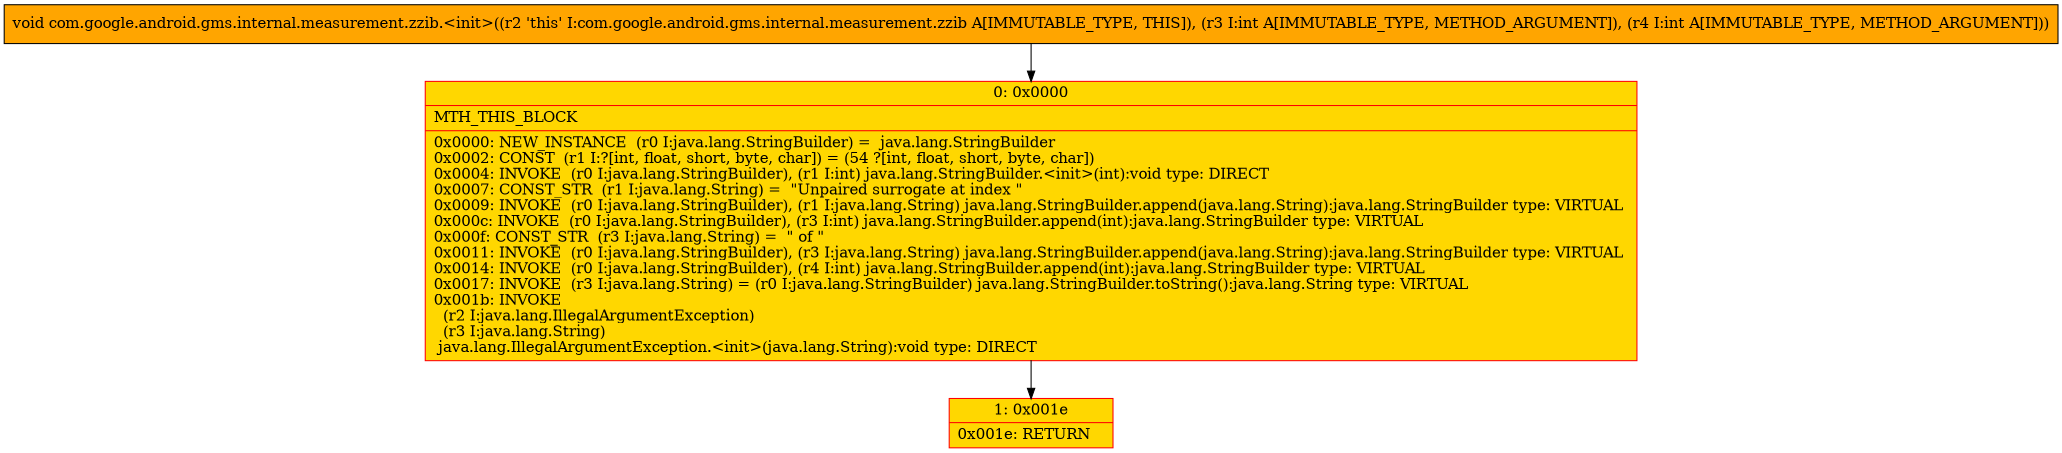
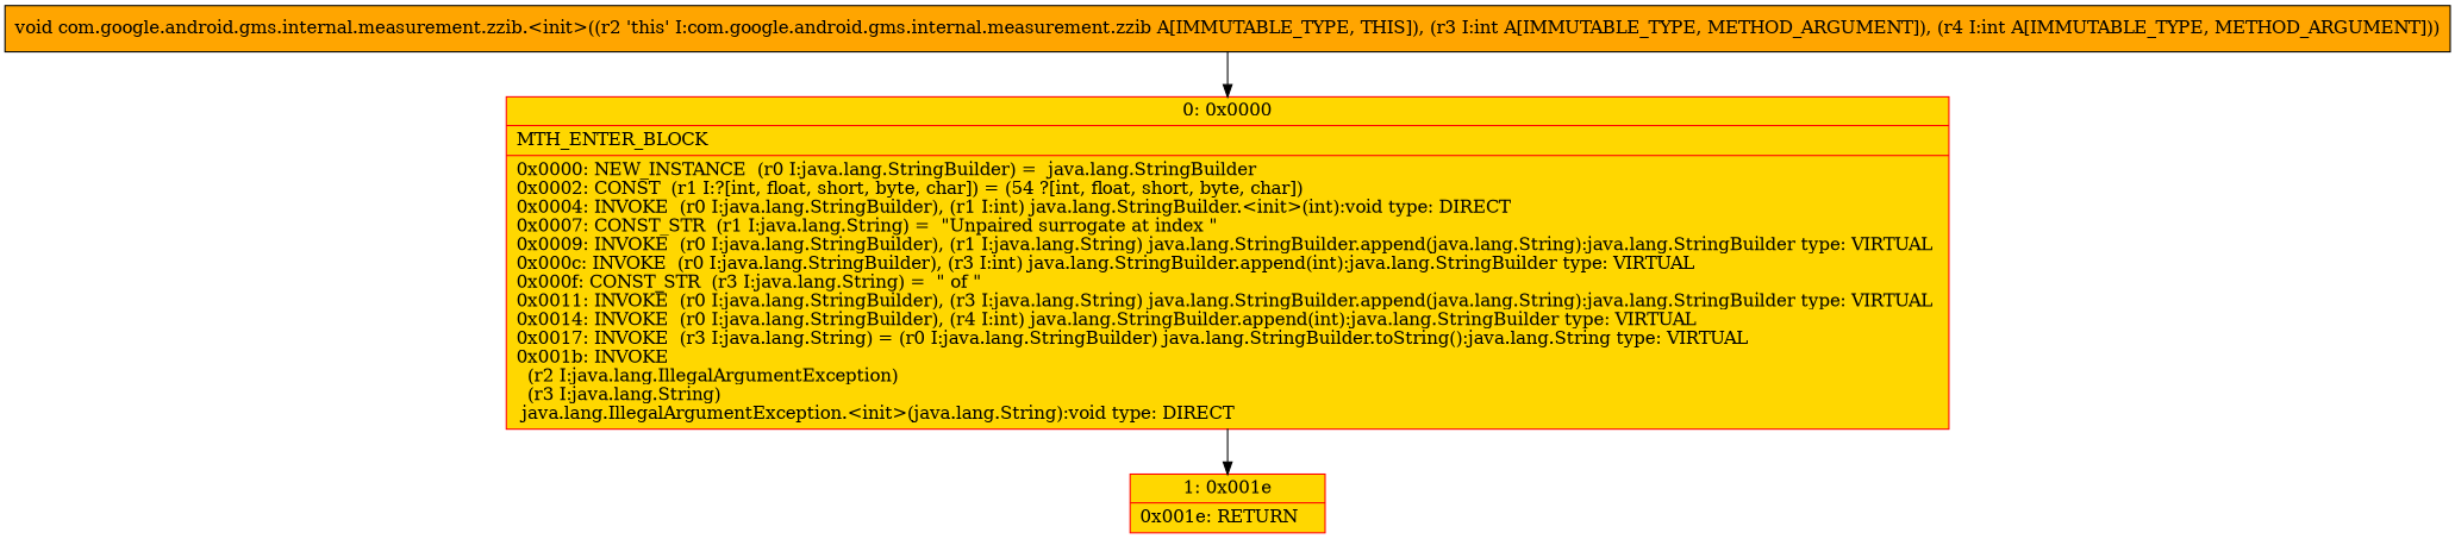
  digraph {
    node [shape=record style=filled fillcolor=gold color=red]
    edge [arrowhead=normal]
-   n1 [label="{0\:\ 0x0000|MTH_THIS_BLOCK\l|0x0000: NEW_INSTANCE  (r0 I:java.lang.StringBuilder) =  java.lang.StringBuilder \l0x0002: CONST  (r1 I:?[int, float, short, byte, char]) = (54 ?[int, float, short, byte, char]) \l0x0004: INVOKE  (r0 I:java.lang.StringBuilder), (r1 I:int) java.lang.StringBuilder.\<init\>(int):void type: DIRECT \l0x0007: CONST_STR  (r1 I:java.lang.String) =  \"Unpaired surrogate at index \" \l0x0009: INVOKE  (r0 I:java.lang.StringBuilder), (r1 I:java.lang.String) java.lang.StringBuilder.append(java.lang.String):java.lang.StringBuilder type: VIRTUAL \l0x000c: INVOKE  (r0 I:java.lang.StringBuilder), (r3 I:int) java.lang.StringBuilder.append(int):java.lang.StringBuilder type: VIRTUAL \l0x000f: CONST_STR  (r3 I:java.lang.String) =  \" of \" \l0x0011: INVOKE  (r0 I:java.lang.StringBuilder), (r3 I:java.lang.String) java.lang.StringBuilder.append(java.lang.String):java.lang.StringBuilder type: VIRTUAL \l0x0014: INVOKE  (r0 I:java.lang.StringBuilder), (r4 I:int) java.lang.StringBuilder.append(int):java.lang.StringBuilder type: VIRTUAL \l0x0017: INVOKE  (r3 I:java.lang.String) = (r0 I:java.lang.StringBuilder) java.lang.StringBuilder.toString():java.lang.String type: VIRTUAL \l0x001b: INVOKE  \l  (r2 I:java.lang.IllegalArgumentException)\l  (r3 I:java.lang.String)\l java.lang.IllegalArgumentException.\<init\>(java.lang.String):void type: DIRECT \l}"]
+   n1 [label="{0\:\ 0x0000|MTH_ENTER_BLOCK\l|0x0000: NEW_INSTANCE  (r0 I:java.lang.StringBuilder) =  java.lang.StringBuilder \l0x0002: CONST  (r1 I:?[int, float, short, byte, char]) = (54 ?[int, float, short, byte, char]) \l0x0004: INVOKE  (r0 I:java.lang.StringBuilder), (r1 I:int) java.lang.StringBuilder.\<init\>(int):void type: DIRECT \l0x0007: CONST_STR  (r1 I:java.lang.String) =  \"Unpaired surrogate at index \" \l0x0009: INVOKE  (r0 I:java.lang.StringBuilder), (r1 I:java.lang.String) java.lang.StringBuilder.append(java.lang.String):java.lang.StringBuilder type: VIRTUAL \l0x000c: INVOKE  (r0 I:java.lang.StringBuilder), (r3 I:int) java.lang.StringBuilder.append(int):java.lang.StringBuilder type: VIRTUAL \l0x000f: CONST_STR  (r3 I:java.lang.String) =  \" of \" \l0x0011: INVOKE  (r0 I:java.lang.StringBuilder), (r3 I:java.lang.String) java.lang.StringBuilder.append(java.lang.String):java.lang.StringBuilder type: VIRTUAL \l0x0014: INVOKE  (r0 I:java.lang.StringBuilder), (r4 I:int) java.lang.StringBuilder.append(int):java.lang.StringBuilder type: VIRTUAL \l0x0017: INVOKE  (r3 I:java.lang.String) = (r0 I:java.lang.StringBuilder) java.lang.StringBuilder.toString():java.lang.String type: VIRTUAL \l0x001b: INVOKE  \l  (r2 I:java.lang.IllegalArgumentException)\l  (r3 I:java.lang.String)\l java.lang.IllegalArgumentException.\<init\>(java.lang.String):void type: DIRECT \l}"]
    n2 [label="{1\:\ 0x001e|0x001e: RETURN   \l}"]
    n3 [label="{void com.google.android.gms.internal.measurement.zzib.\<init\>((r2 'this' I:com.google.android.gms.internal.measurement.zzib A[IMMUTABLE_TYPE, THIS]), (r3 I:int A[IMMUTABLE_TYPE, METHOD_ARGUMENT]), (r4 I:int A[IMMUTABLE_TYPE, METHOD_ARGUMENT])) }" fillcolor=orange color=black]
    n1 -> n2
    n3 -> n1
  }
